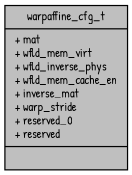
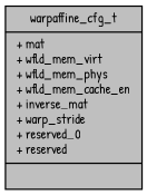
  digraph {
    fontname="Patrick Hand"
-   n1 [color=black fillcolor=grey75 fontcolor=black fontname="Patrick Hand" fontsize=10 height=0.2 label="{warpaffine_cfg_t\n|+ mat\l+ wfld_mem_virt\l+ wfld_inverse_phys\l+ wfld_mem_cache_en\l+ inverse_mat\l+ warp_stride\l+ reserved_0\l+ reserved\l|}" shape=record style=filled width=0.4]
+   n1 [color=black fillcolor=grey75 fontcolor=black fontname="Patrick Hand" fontsize=10 height=0.2 label="{warpaffine_cfg_t\n|+ mat\l+ wfld_mem_virt\l+ wfld_mem_phys\l+ wfld_mem_cache_en\l+ inverse_mat\l+ warp_stride\l+ reserved_0\l+ reserved\l|}" shape=record style=filled width=0.4]
  }
